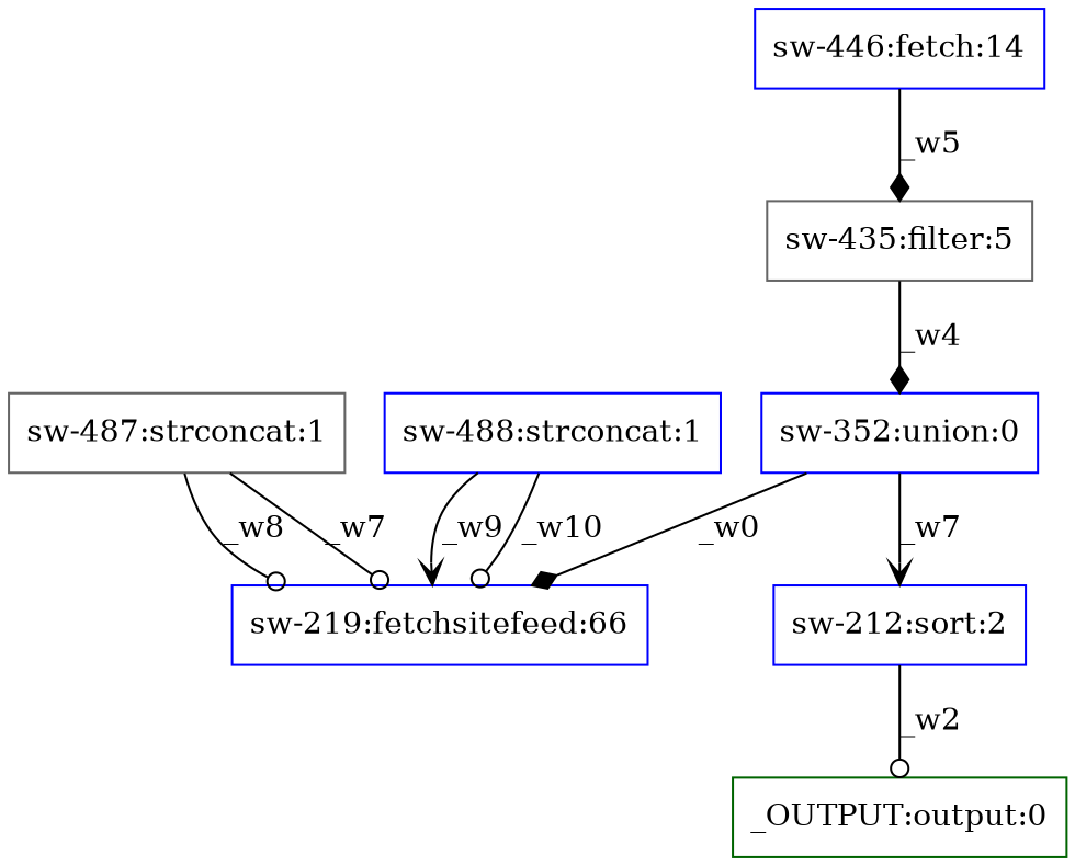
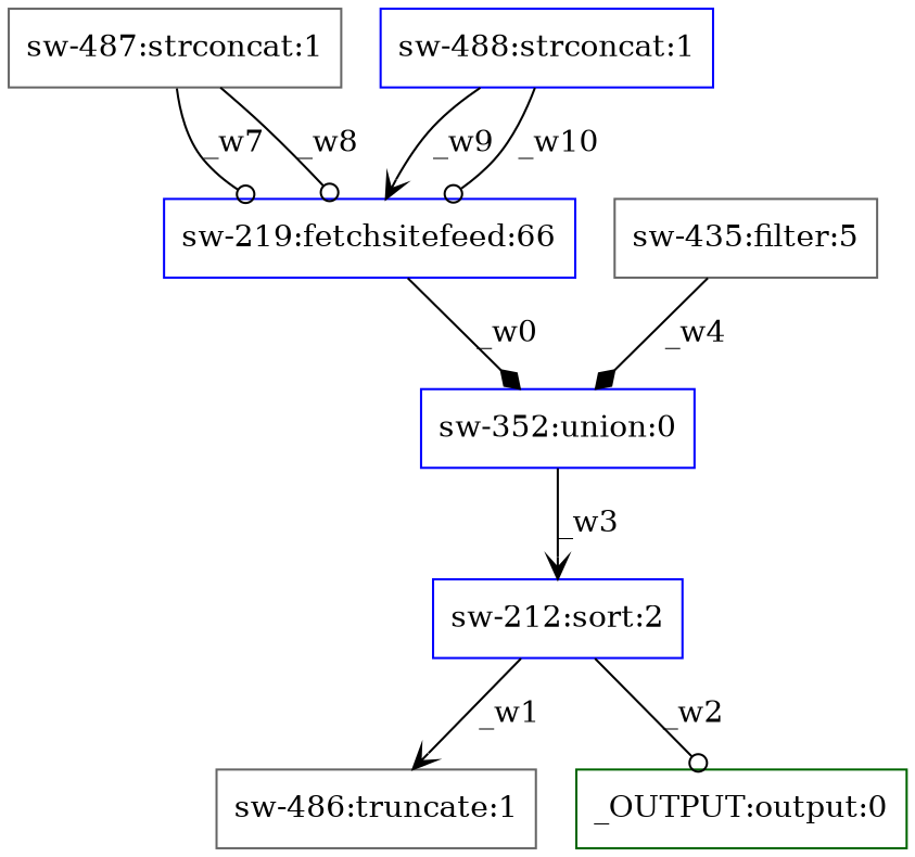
  digraph {
    node [color=blue shape=box]
    edge [arrowhead=odot]
    n1 [color=gray40 label="sw-487:strconcat:1"]
    n2 [label="sw-219:fetchsitefeed:66"]
    n3 [label="sw-352:union:0"]
    n4 [label="sw-212:sort:2"]
+   n5 [color=gray40 label="sw-486:truncate:1"]
    n6 [color=darkgreen label="_OUTPUT:output:0"]
    n7 [color=gray40 label="sw-435:filter:5"]
-   n8 [label="sw-446:fetch:14"]
    n9 [label="sw-488:strconcat:1"]
    n1 -> n2 [label=_w7]
    n1 -> n2 [label=_w8]
-   n3 -> n2 [arrowhead=diamond label=_w0]
-   n3 -> n4 [arrowhead=vee label=_w7]
+   n2 -> n3 [arrowhead=diamond label=_w0]
+   n3 -> n4 [arrowhead=vee label=_w3]
+   n4 -> n5 [arrowhead=vee label=_w1]
    n4 -> n6 [label=_w2]
    n7 -> n3 [arrowhead=diamond label=_w4]
-   n8 -> n7 [arrowhead=diamond label=_w5]
    n9 -> n2 [arrowhead=vee label=_w9]
    n9 -> n2 [label=_w10]
  }
